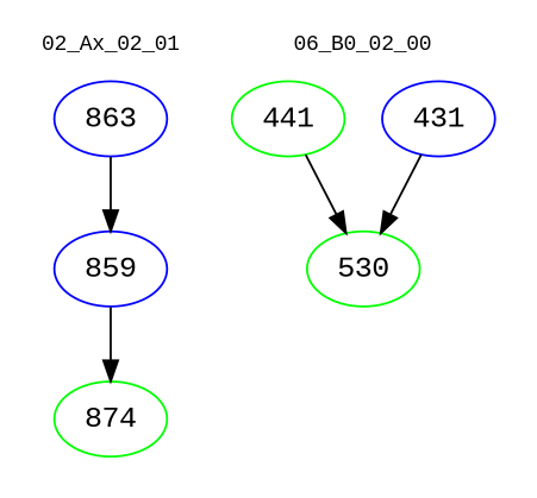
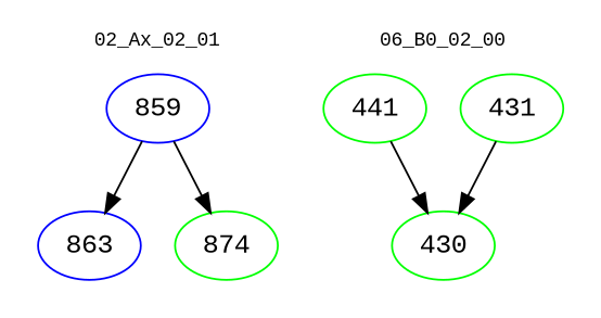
  digraph {
    fontname="Liberation Mono"
    node [color=blue fontname="Liberation Mono"]
    edge [color=black fontname="Liberation Mono"]
    n1 [label=863]
    n2 [label=859]
    n3 [color=green label=874]
-   n4 [label=431]
-   n5 [color=green label=530]
+   n4 [color=green label=431]
+   n5 [color=green label=430]
    n6 [color=green label=441]
    subgraph cluster_1 {
      color=white
      fontsize=10
      label="02_Ax_02_01"
      n1
      n2
      n3
    }
    subgraph cluster_2 {
      color=white
      fontsize=10
      label="06_B0_02_00"
      n4
      n5
      n6
    }
-   n1 -> n2
+   n2 -> n1
    n2 -> n3
    n4 -> n5
    n6 -> n5
  }
